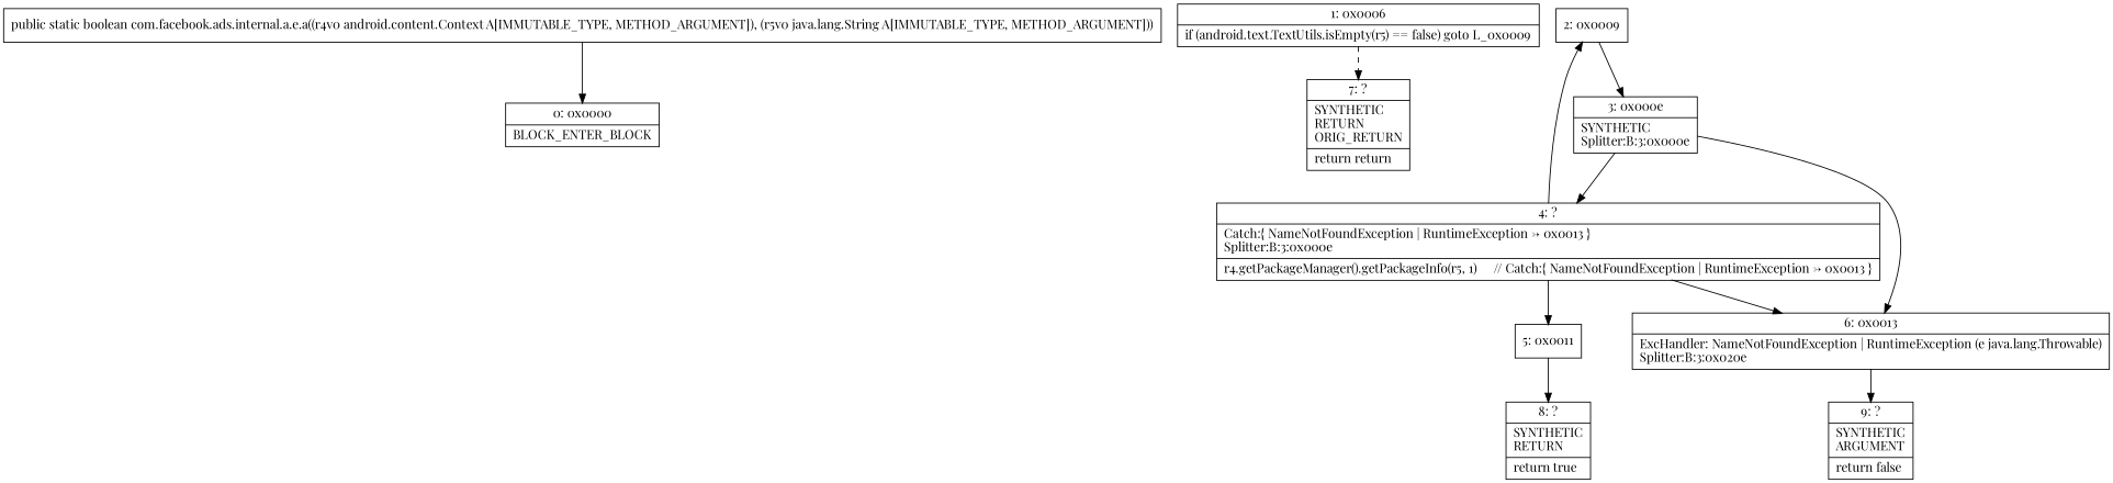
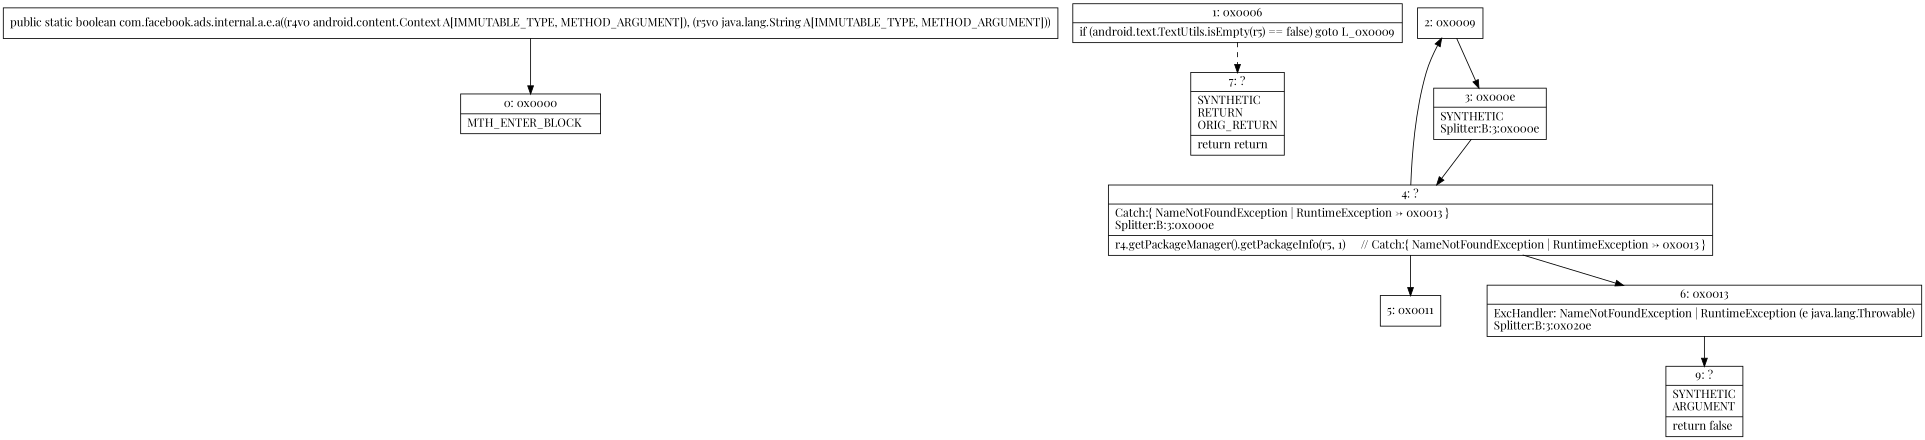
  digraph {
    fontname="Playfair Display"
    node [fontname="Playfair Display" shape=record]
    edge [fontname="Playfair Display"]
-   n1 [label="{0\:\ 0x0000|BLOCK_ENTER_BLOCK\l}"]
+   n1 [label="{0\:\ 0x0000|MTH_ENTER_BLOCK\l}"]
    n2 [label="{1\:\ 0x0006|if (android.text.TextUtils.isEmpty(r5) == false) goto L_0x0009\l}"]
    n3 [label="{7\:\ ?|SYNTHETIC\lRETURN\lORIG_RETURN\l|return return\l}"]
    n4 [label="{2\:\ 0x0009}"]
    n5 [label="{3\:\ 0x000e|SYNTHETIC\lSplitter:B:3:0x000e\l}"]
    n6 [label="{4\:\ ?|Catch:\{ NameNotFoundException \| RuntimeException \-\> 0x0013 \}\lSplitter:B:3:0x000e\l|r4.getPackageManager().getPackageInfo(r5, 1)     \/\/ Catch:\{ NameNotFoundException \| RuntimeException \-\> 0x0013 \}\l}"]
    n7 [label="{6\:\ 0x0013|ExcHandler: NameNotFoundException \| RuntimeException (e java.lang.Throwable)\lSplitter:B:3:0x020e\l}"]
    n8 [label="{5\:\ 0x0011}"]
    n9 [label="{9\:\ ?|SYNTHETIC\lARGUMENT\l|return false\l}"]
-   n10 [label="{8\:\ ?|SYNTHETIC\lRETURN\l|return true\l}"]
    n11 [label="{public static boolean com.facebook.ads.internal.a.e.a((r4v0 android.content.Context A[IMMUTABLE_TYPE, METHOD_ARGUMENT]), (r5v0 java.lang.String A[IMMUTABLE_TYPE, METHOD_ARGUMENT])) }"]
    n2 -> n3 [style=dashed]
    n4 -> n5
    n5 -> n6
-   n5 -> n7
    n6 -> n4
    n6 -> n7
    n6 -> n8
    n7 -> n9
-   n8 -> n10
    n11 -> n1
  }
